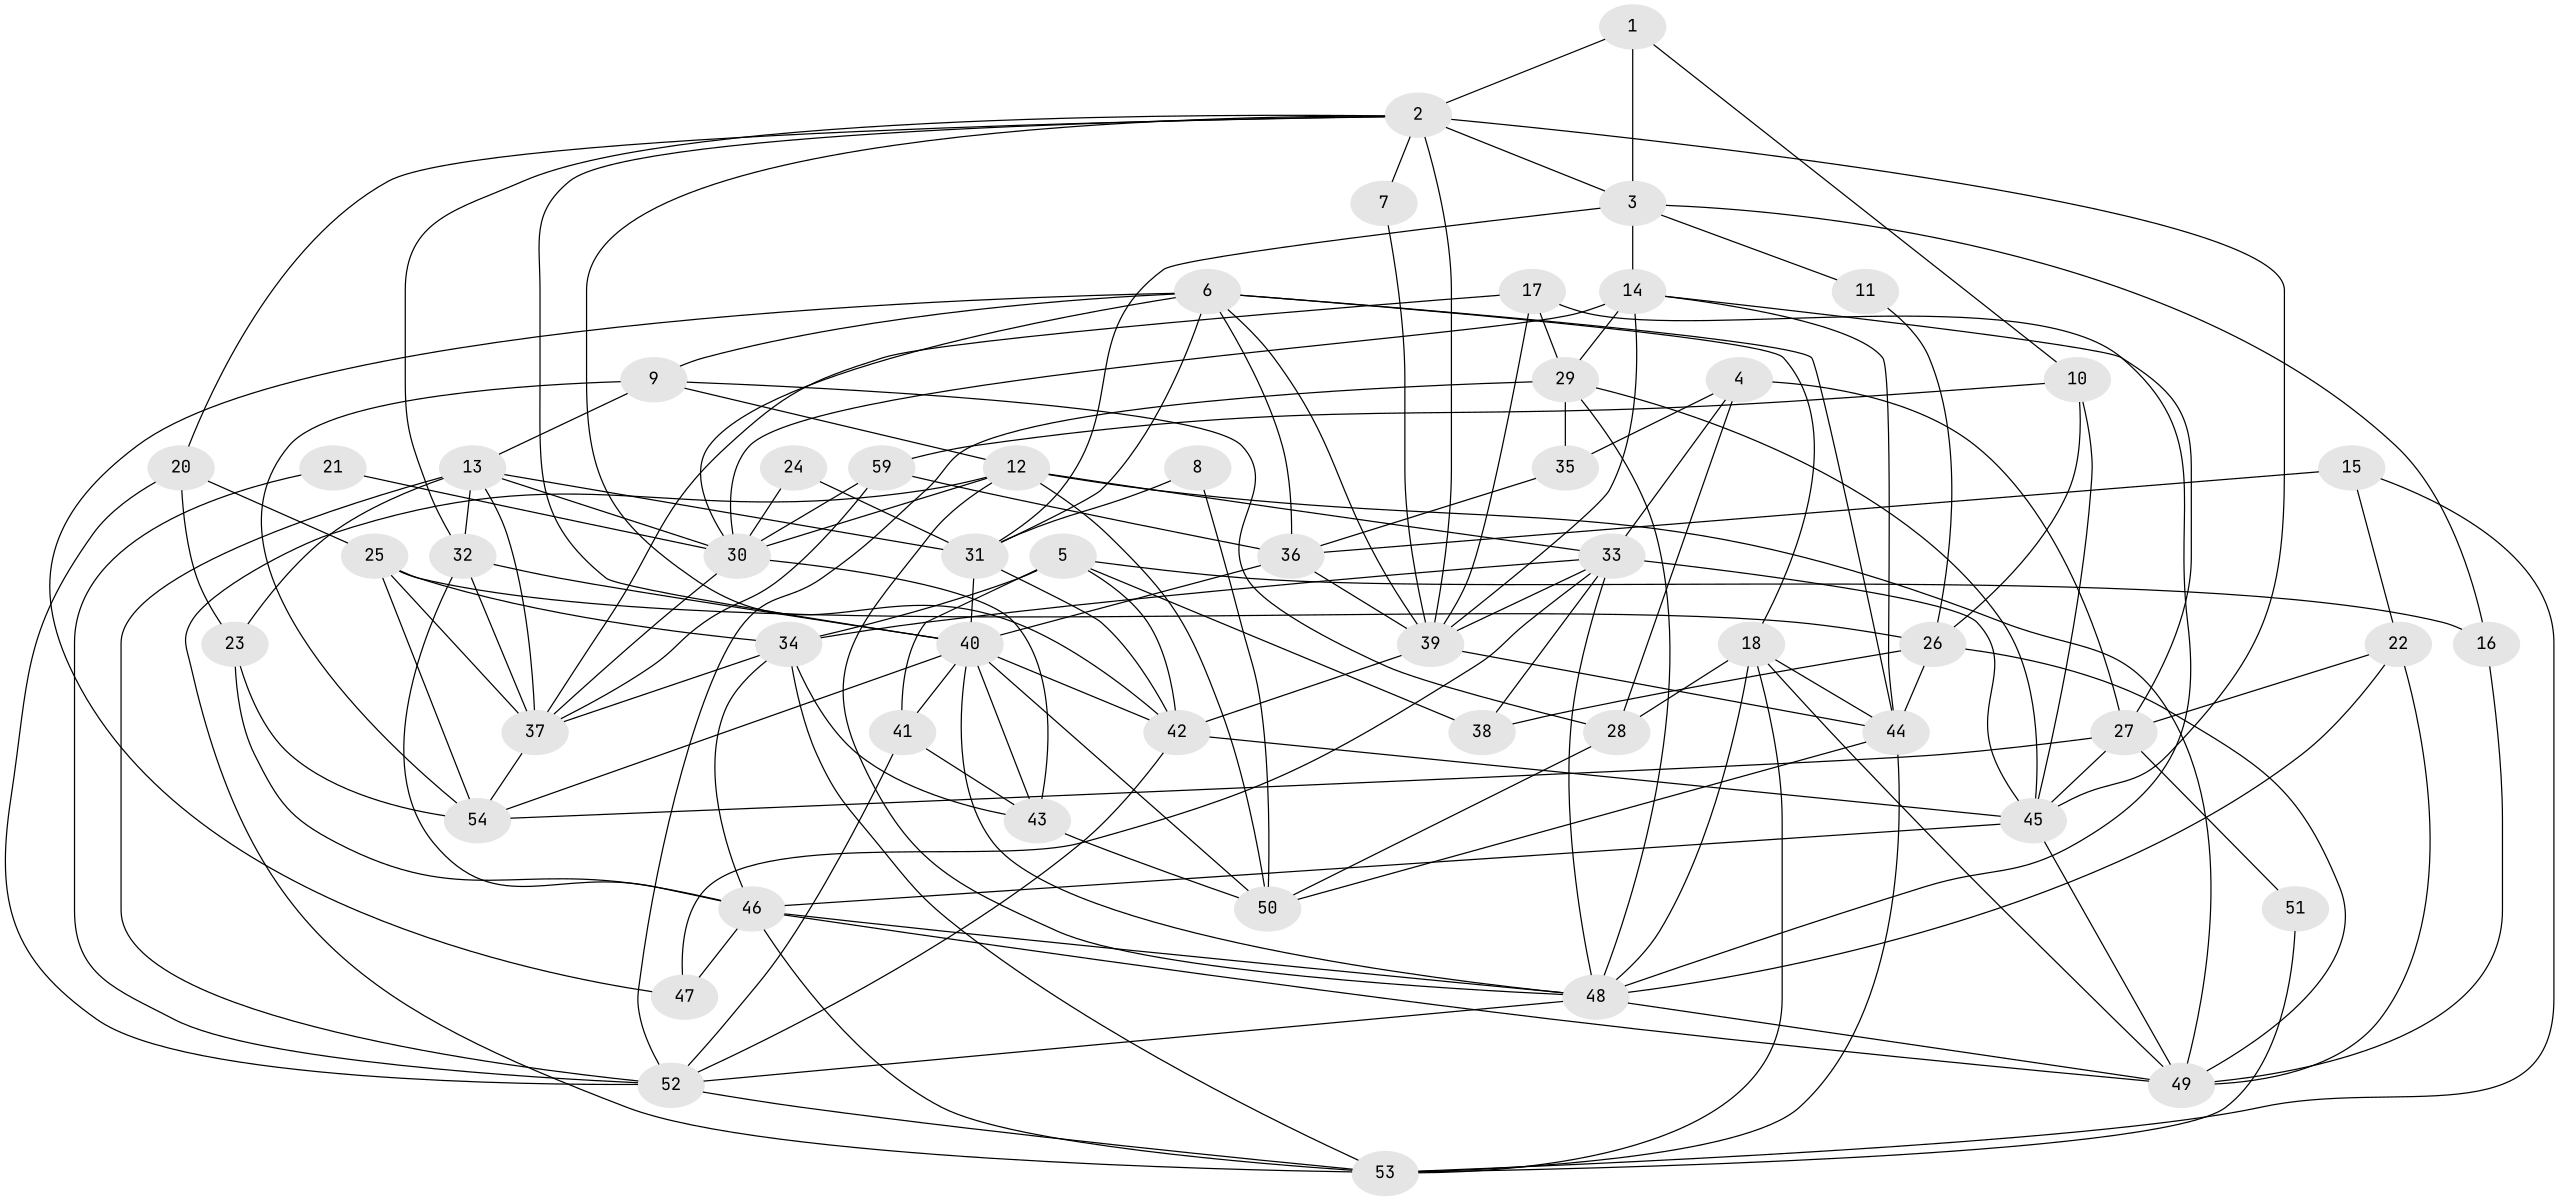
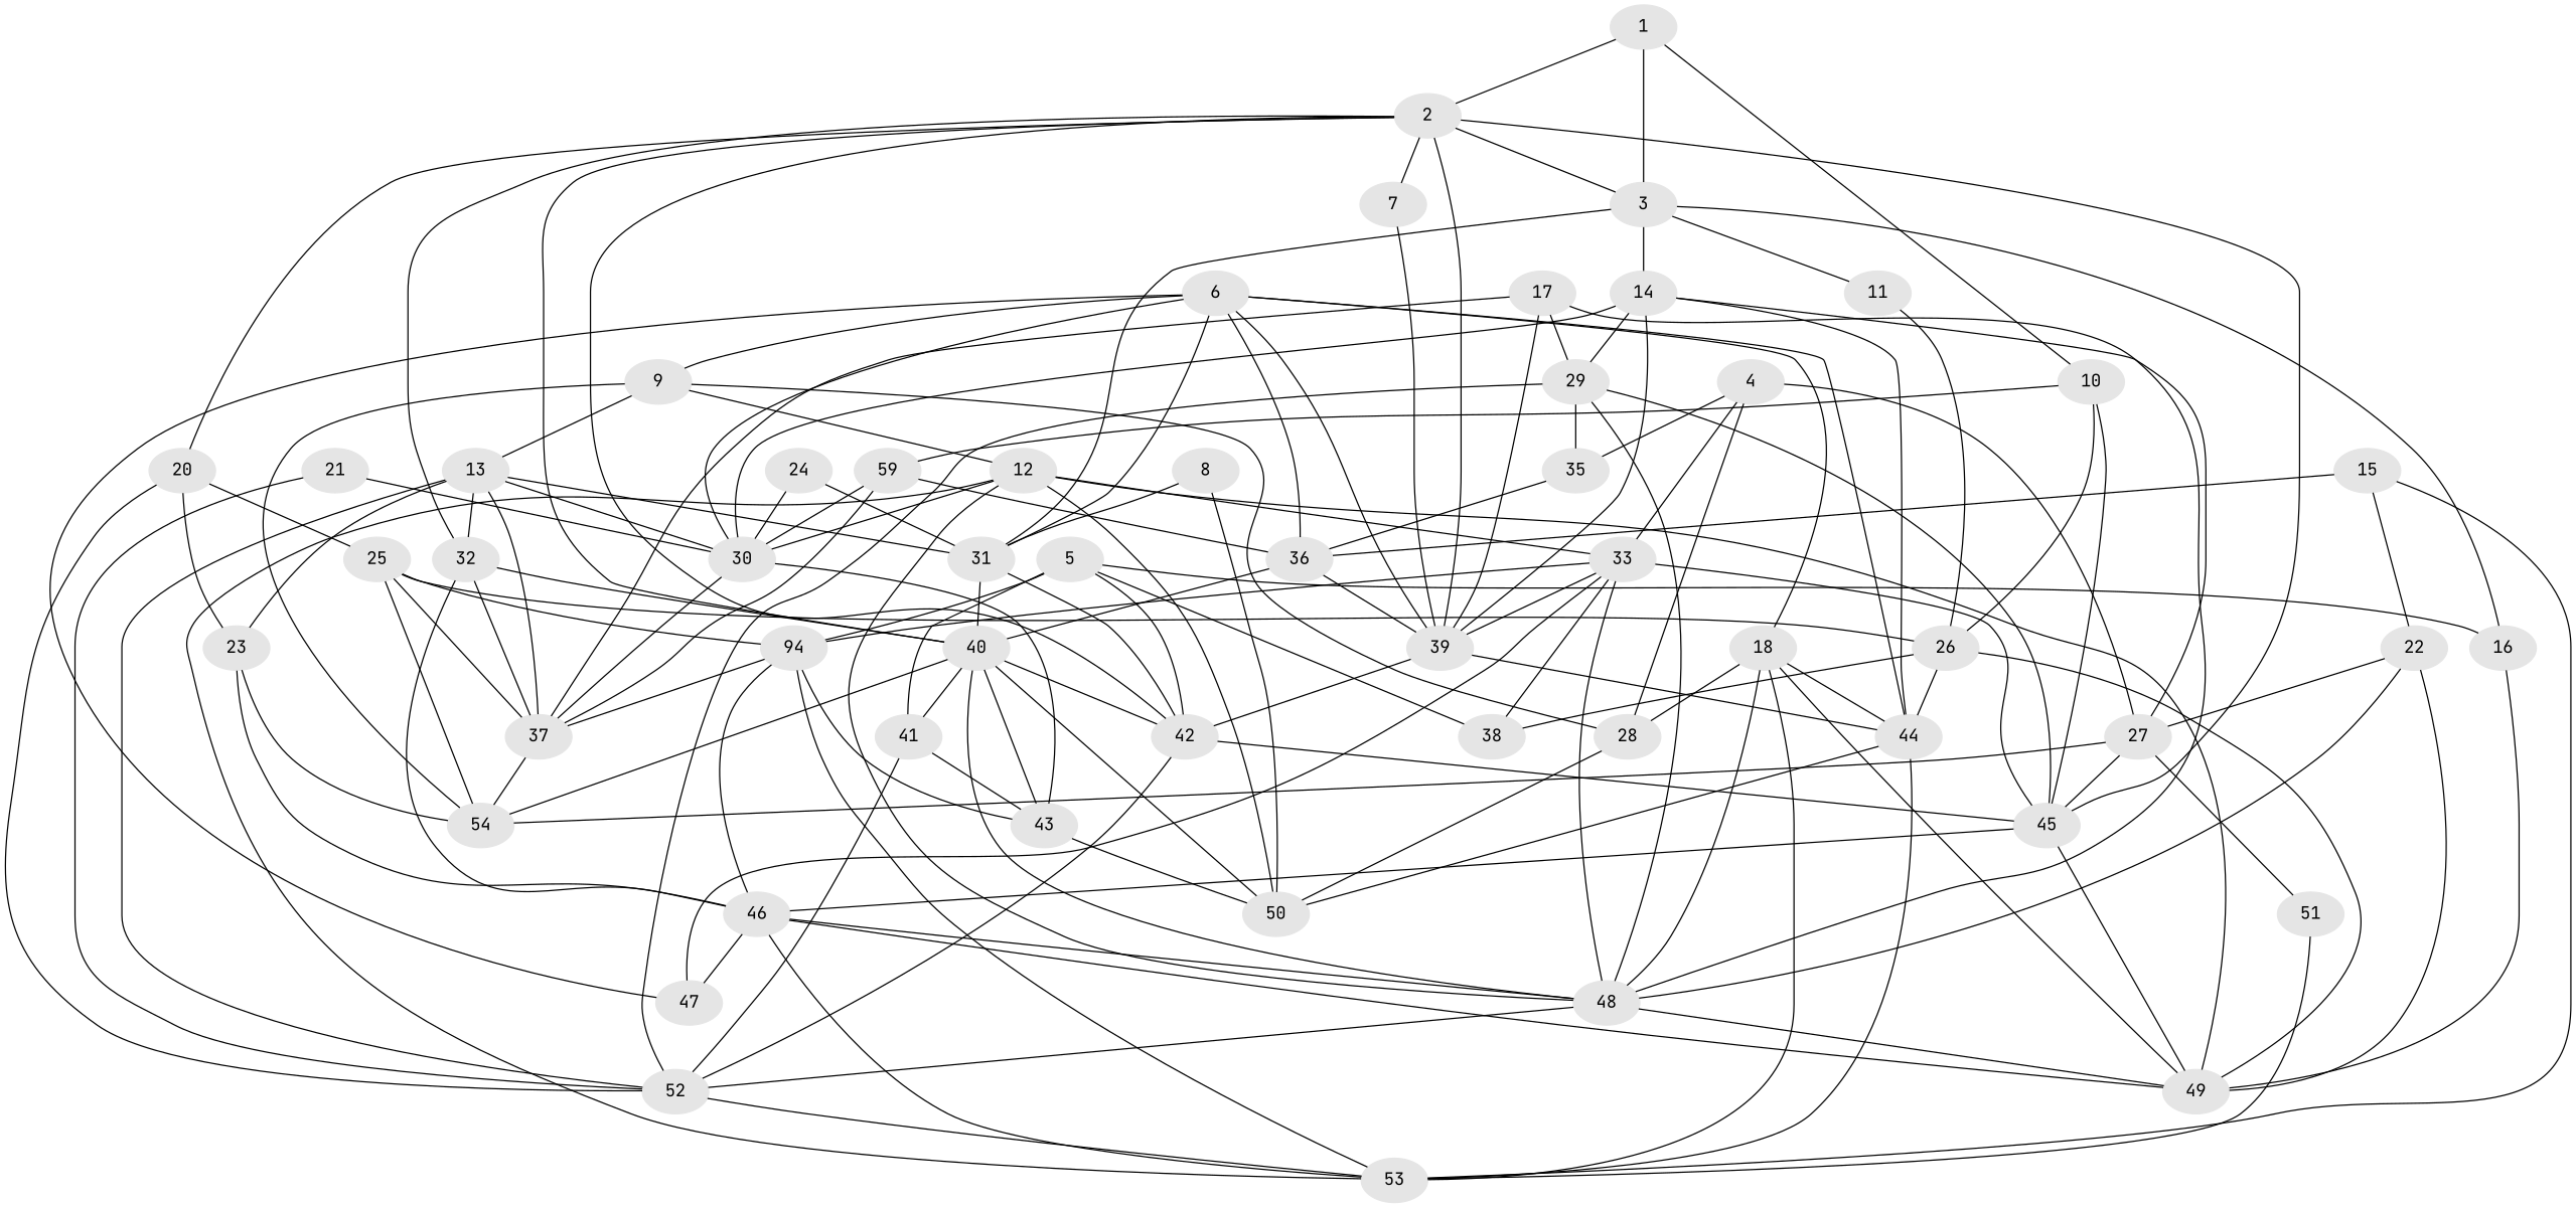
  graph {
    fontname="JetBrains Mono"
    node [color=gray90 fontname="JetBrains Mono" style=filled]
    edge [fontname="JetBrains Mono" weight=1.0]
    1
    2
    3
    10
    7
    20
    32
    39
    40
    42
    45
    11
    14
    16
    31
    n16 [label=59]
    26
    23
    52
    25
    37
    46
    44
    41
    50
    54
    48
    43
    49
    27
    30
    29
    4
    28
    33
    35
    51
-   34
+   34 [label=94]
    38
    47
    36
    5
    53
    6
    9
    18
    12
    13
    8
    15
    22
    17
    21
    24
    1 -- 2
    1 -- 3
    1 -- 10
    2 -- 3
    2 -- 7
    2 -- 20
    2 -- 32
    2 -- 39 [weight=2.0]
    2 -- 40
    2 -- 42
    2 -- 45
    3 -- 11
    3 -- 14
    3 -- 16
    3 -- 31
    10 -- 45
    10 -- n16
    10 -- 26
    7 -- 39
    20 -- 23
    20 -- 52
    20 -- 25
    32 -- 40
    32 -- 37
    32 -- 46
    39 -- 42
    39 -- 44
    40 -- 42
    40 -- 41
    40 -- 50
    40 -- 54
    40 -- 48
    40 -- 43
    42 -- 45
    42 -- 52
    45 -- 46
    45 -- 49
    11 -- 26
    14 -- 39
    14 -- 44
    14 -- 27
    14 -- 30
    14 -- 29
    16 -- 49
    31 -- 40
    31 -- 42 [weight=2.0]
    n16 -- 37
    n16 -- 30
    n16 -- 36
    26 -- 44
    26 -- 49
    26 -- 38
    23 -- 46
    23 -- 54
    52 -- 53
    25 -- 26
    25 -- 37
    25 -- 54
    25 -- 34
    37 -- 54
    46 -- 48
    46 -- 49
    46 -- 47
    46 -- 53
    44 -- 50
    44 -- 53
    41 -- 52
    41 -- 43
    48 -- 52
    48 -- 49
    43 -- 50
    27 -- 45
    27 -- 54
    27 -- 51
    30 -- 37 [weight=2.0]
    30 -- 43
    29 -- 45
    29 -- 52
    29 -- 48
    29 -- 35
    4 -- 27
    4 -- 28
    4 -- 33
    4 -- 35
    28 -- 50
    33 -- 39
    33 -- 45
    33 -- 48
    33 -- 34
    33 -- 38
    33 -- 47
    35 -- 36
    51 -- 53
    34 -- 37
    34 -- 46
    34 -- 43
    34 -- 53
    36 -- 39
    36 -- 40
    5 -- 42
    5 -- 16
    5 -- 41
    5 -- 34
    5 -- 38
    6 -- 39
    6 -- 31
    6 -- 44
    6 -- 30
    6 -- 47
    6 -- 36
    6 -- 9
    6 -- 18
    9 -- 54
    9 -- 28
    9 -- 12
    9 -- 13
    18 -- 44 [weight=2.0]
    18 -- 48
    18 -- 49
    18 -- 28
    18 -- 53
    12 -- 50
    12 -- 48
    12 -- 49
    12 -- 30
    12 -- 33
    12 -- 53
    13 -- 32
    13 -- 31
    13 -- 23
    13 -- 52
    13 -- 37
    13 -- 30
    8 -- 31
    8 -- 50
    15 -- 36
    15 -- 53
    15 -- 22
    22 -- 48
    22 -- 49
    22 -- 27
    17 -- 39
    17 -- 37
    17 -- 48
    17 -- 29
    21 -- 52
    21 -- 30
    24 -- 31
    24 -- 30
  }
